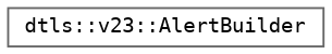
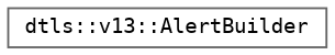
  digraph {
    rankdir=LR
    fontname="DejaVu Sans Mono"
-   n1 [color=grey40 fillcolor=white fontname="DejaVu Sans Mono" fontsize=10 height=0.2 label="dtls::v23::AlertBuilder" shape=box style=filled width=0.4]
+   n1 [color=grey40 fillcolor=white fontname="DejaVu Sans Mono" fontsize=10 height=0.2 label="dtls::v13::AlertBuilder" shape=box style=filled width=0.4]
  }
